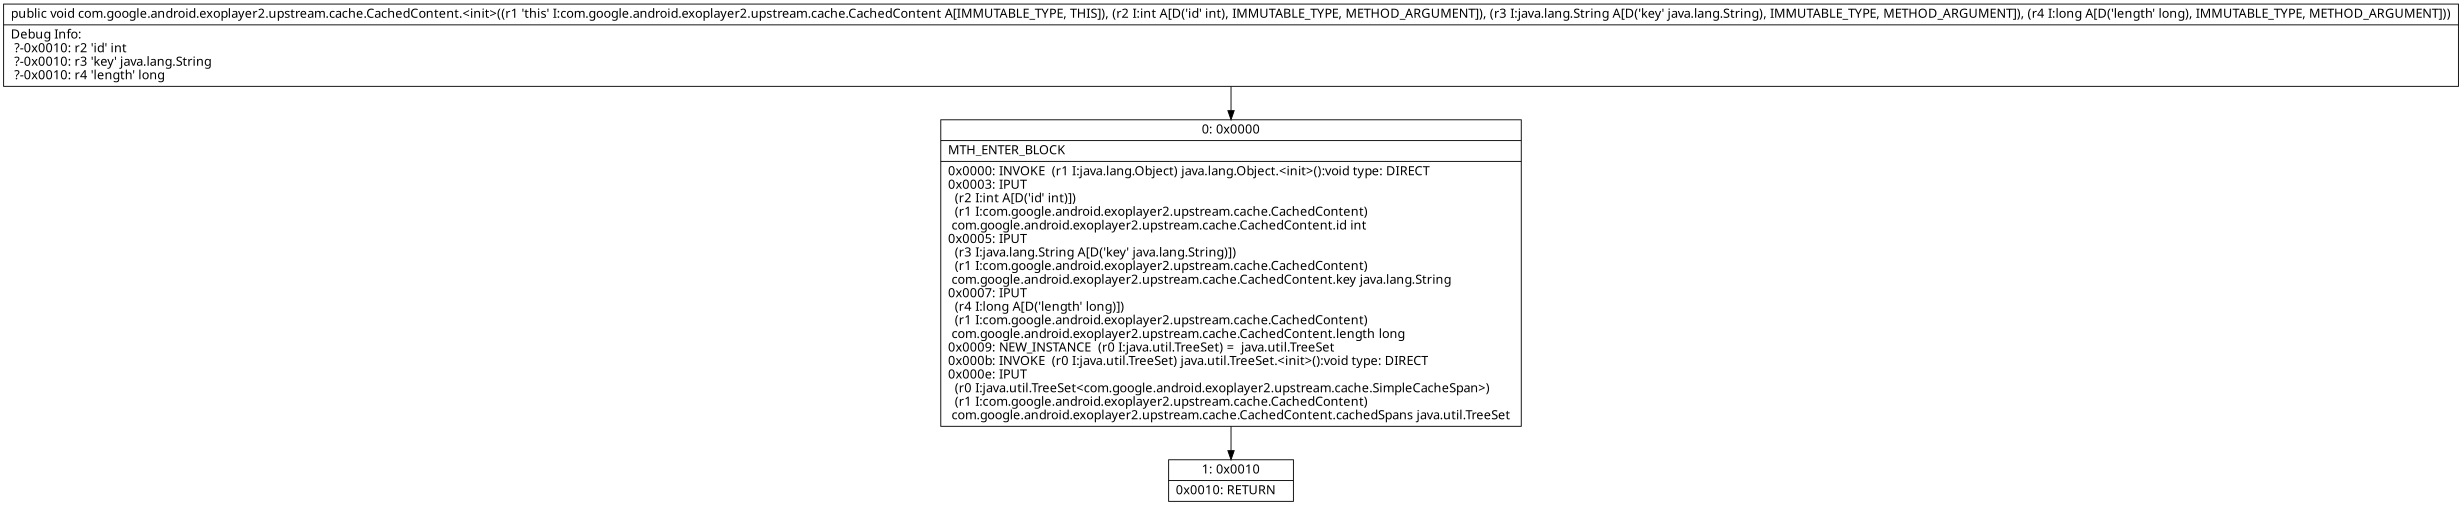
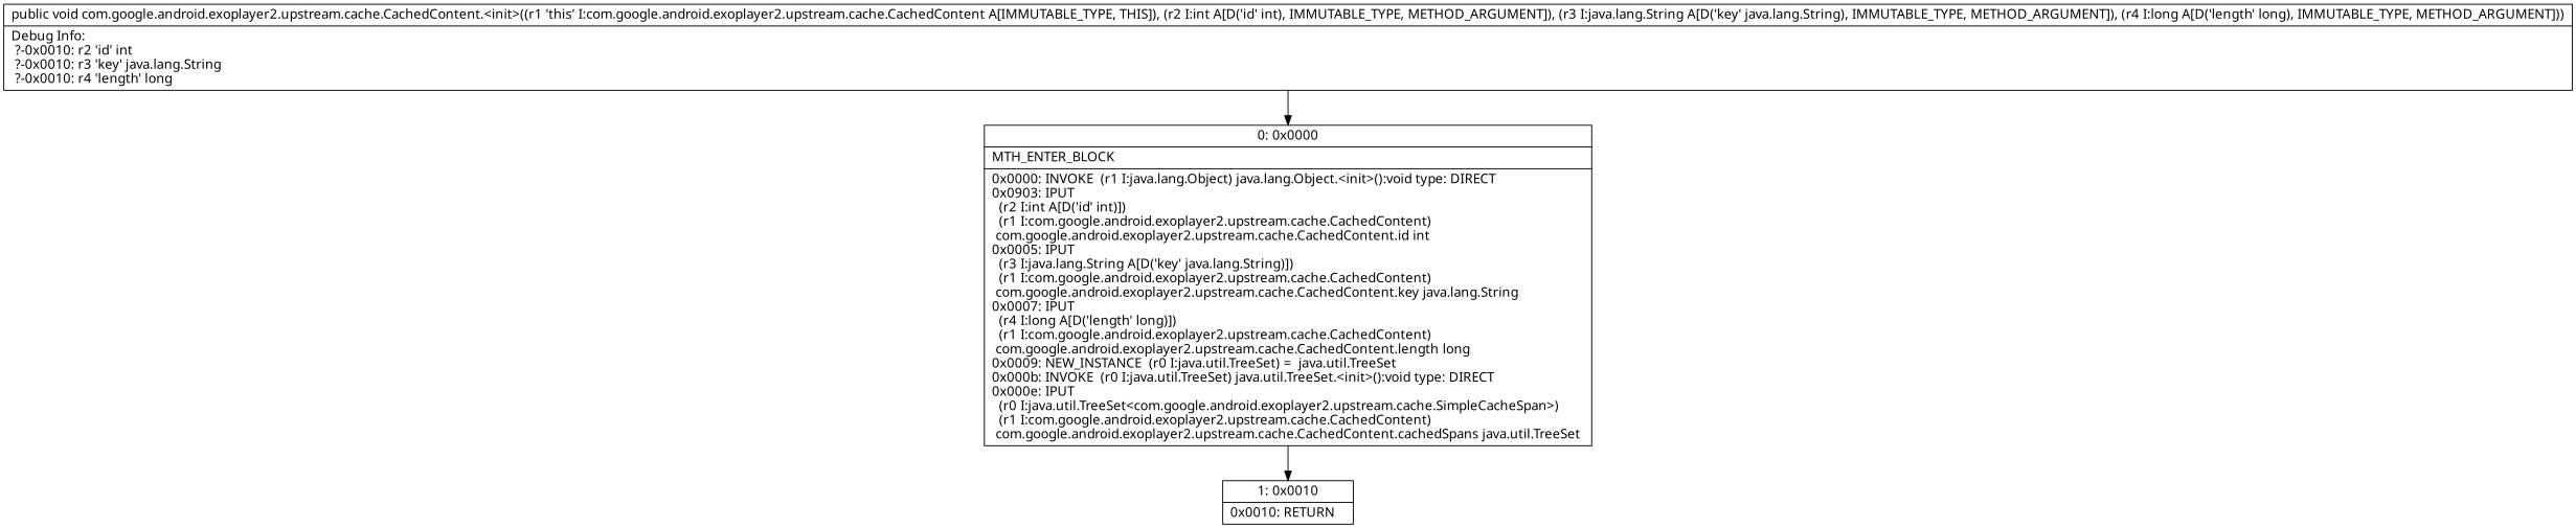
  digraph {
    fontname="Noto Sans"
    node [shape=record fontname="Noto Sans"]
    edge [fontname="Noto Sans"]
-   n1 [label="{0\:\ 0x0000|MTH_ENTER_BLOCK\l|0x0000: INVOKE  (r1 I:java.lang.Object) java.lang.Object.\<init\>():void type: DIRECT \l0x0003: IPUT  \l  (r2 I:int A[D('id' int)])\l  (r1 I:com.google.android.exoplayer2.upstream.cache.CachedContent)\l com.google.android.exoplayer2.upstream.cache.CachedContent.id int \l0x0005: IPUT  \l  (r3 I:java.lang.String A[D('key' java.lang.String)])\l  (r1 I:com.google.android.exoplayer2.upstream.cache.CachedContent)\l com.google.android.exoplayer2.upstream.cache.CachedContent.key java.lang.String \l0x0007: IPUT  \l  (r4 I:long A[D('length' long)])\l  (r1 I:com.google.android.exoplayer2.upstream.cache.CachedContent)\l com.google.android.exoplayer2.upstream.cache.CachedContent.length long \l0x0009: NEW_INSTANCE  (r0 I:java.util.TreeSet) =  java.util.TreeSet \l0x000b: INVOKE  (r0 I:java.util.TreeSet) java.util.TreeSet.\<init\>():void type: DIRECT \l0x000e: IPUT  \l  (r0 I:java.util.TreeSet\<com.google.android.exoplayer2.upstream.cache.SimpleCacheSpan\>)\l  (r1 I:com.google.android.exoplayer2.upstream.cache.CachedContent)\l com.google.android.exoplayer2.upstream.cache.CachedContent.cachedSpans java.util.TreeSet \l}"]
+   n1 [label="{0\:\ 0x0000|MTH_ENTER_BLOCK\l|0x0000: INVOKE  (r1 I:java.lang.Object) java.lang.Object.\<init\>():void type: DIRECT \l0x0903: IPUT  \l  (r2 I:int A[D('id' int)])\l  (r1 I:com.google.android.exoplayer2.upstream.cache.CachedContent)\l com.google.android.exoplayer2.upstream.cache.CachedContent.id int \l0x0005: IPUT  \l  (r3 I:java.lang.String A[D('key' java.lang.String)])\l  (r1 I:com.google.android.exoplayer2.upstream.cache.CachedContent)\l com.google.android.exoplayer2.upstream.cache.CachedContent.key java.lang.String \l0x0007: IPUT  \l  (r4 I:long A[D('length' long)])\l  (r1 I:com.google.android.exoplayer2.upstream.cache.CachedContent)\l com.google.android.exoplayer2.upstream.cache.CachedContent.length long \l0x0009: NEW_INSTANCE  (r0 I:java.util.TreeSet) =  java.util.TreeSet \l0x000b: INVOKE  (r0 I:java.util.TreeSet) java.util.TreeSet.\<init\>():void type: DIRECT \l0x000e: IPUT  \l  (r0 I:java.util.TreeSet\<com.google.android.exoplayer2.upstream.cache.SimpleCacheSpan\>)\l  (r1 I:com.google.android.exoplayer2.upstream.cache.CachedContent)\l com.google.android.exoplayer2.upstream.cache.CachedContent.cachedSpans java.util.TreeSet \l}"]
    n2 [label="{1\:\ 0x0010|0x0010: RETURN   \l}"]
    n3 [label="{public void com.google.android.exoplayer2.upstream.cache.CachedContent.\<init\>((r1 'this' I:com.google.android.exoplayer2.upstream.cache.CachedContent A[IMMUTABLE_TYPE, THIS]), (r2 I:int A[D('id' int), IMMUTABLE_TYPE, METHOD_ARGUMENT]), (r3 I:java.lang.String A[D('key' java.lang.String), IMMUTABLE_TYPE, METHOD_ARGUMENT]), (r4 I:long A[D('length' long), IMMUTABLE_TYPE, METHOD_ARGUMENT]))  | Debug Info:\l  ?\-0x0010: r2 'id' int\l  ?\-0x0010: r3 'key' java.lang.String\l  ?\-0x0010: r4 'length' long\l}"]
    n1 -> n2
    n3 -> n1
  }
